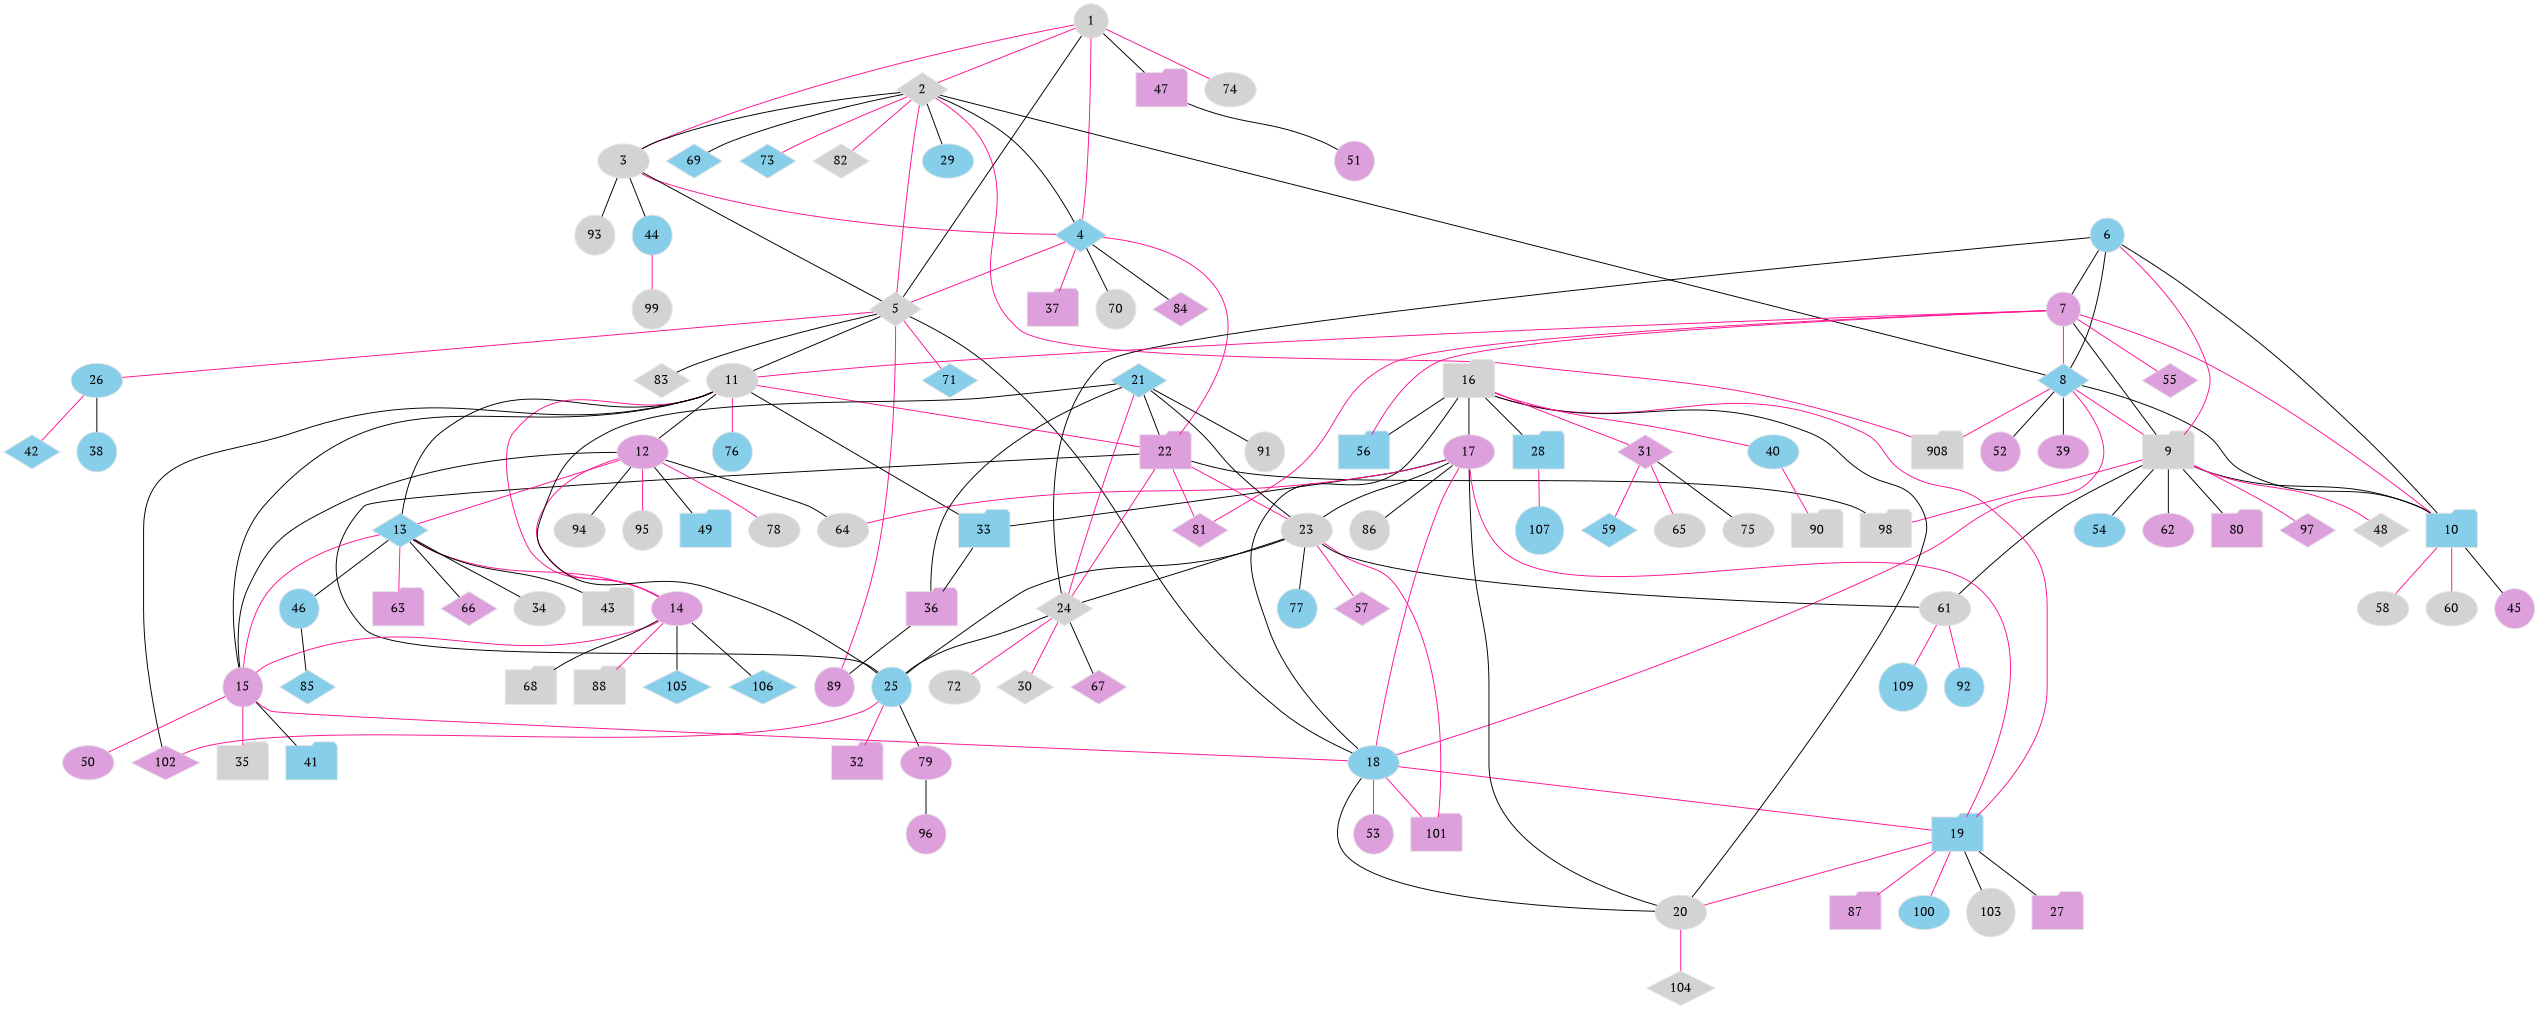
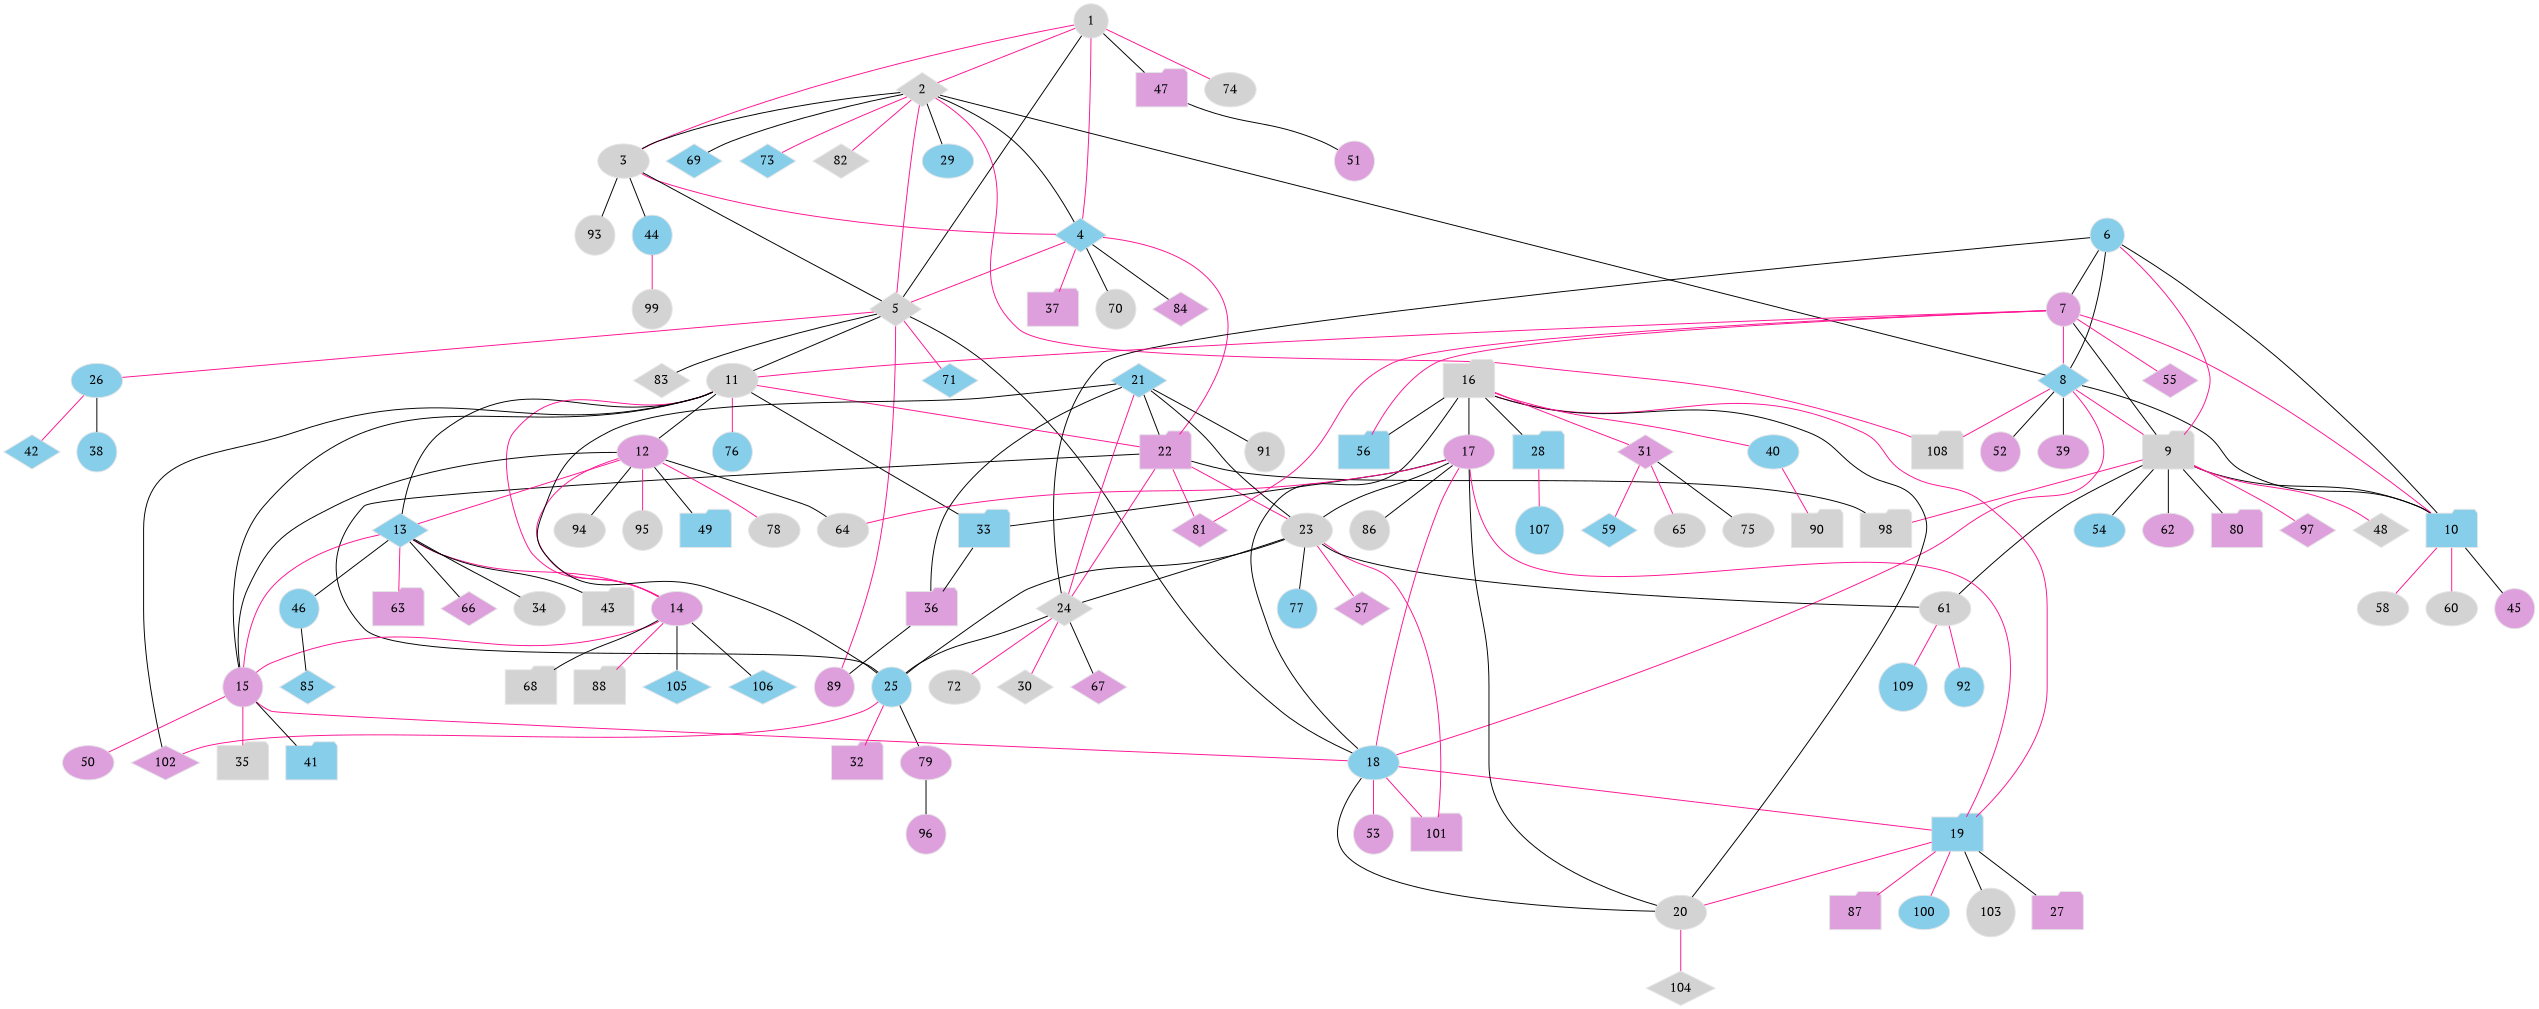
  graph {
    fontname="PT Serif"
    node [color=gray90 fillcolor=lightgrey fontname="PT Serif" shape=diamond style=filled]
    edge [color=black fontname="PT Serif"]
    1 [shape=circle]
    2
    3 [shape=ellipse]
    4 [fillcolor=skyblue]
    5
    47 [fillcolor=plum shape=folder]
    74 [shape=ellipse]
    8 [fillcolor=skyblue]
    29 [fillcolor=skyblue shape=ellipse]
    69 [fillcolor=skyblue]
    73 [fillcolor=skyblue]
    82
-   108 [shape=folder label=908]
+   108 [shape=folder]
    44 [fillcolor=skyblue shape=circle]
    93 [shape=circle]
    22 [fillcolor=plum shape=folder]
    37 [fillcolor=plum shape=folder]
    70 [shape=circle]
    84 [fillcolor=plum]
    11 [shape=ellipse]
    18 [fillcolor=skyblue shape=ellipse]
    26 [fillcolor=skyblue shape=ellipse]
    71 [fillcolor=skyblue]
    83
    89 [fillcolor=plum shape=circle]
    51 [fillcolor=plum shape=circle]
    9 [shape=folder]
    10 [fillcolor=skyblue shape=folder]
    39 [fillcolor=plum shape=ellipse]
    52 [fillcolor=plum shape=circle]
    99 [shape=circle]
    24
    81 [fillcolor=plum]
    98 [shape=folder]
    23 [shape=ellipse]
    25 [fillcolor=skyblue shape=circle]
    12 [fillcolor=plum shape=ellipse]
    13 [fillcolor=skyblue]
    14 [fillcolor=plum shape=ellipse]
    15 [fillcolor=plum shape=circle]
    33 [fillcolor=skyblue shape=folder]
    76 [fillcolor=skyblue shape=circle]
    102 [fillcolor=plum]
    19 [fillcolor=skyblue shape=folder]
    20 [shape=ellipse]
    53 [fillcolor=plum shape=circle]
    101 [fillcolor=plum shape=folder]
    38 [fillcolor=skyblue shape=circle]
    42 [fillcolor=skyblue]
    6 [fillcolor=skyblue shape=circle]
    7 [fillcolor=plum shape=circle]
    55 [fillcolor=plum]
    56 [fillcolor=skyblue shape=folder]
    48
    54 [fillcolor=skyblue shape=ellipse]
    61 [shape=ellipse]
    62 [fillcolor=plum shape=ellipse]
    80 [fillcolor=plum shape=folder]
    97 [fillcolor=plum]
    45 [fillcolor=plum shape=circle]
    58 [shape=ellipse]
    60 [shape=ellipse]
    30
    67 [fillcolor=plum]
    72 [shape=ellipse]
    92 [fillcolor=skyblue shape=circle]
    109 [fillcolor=skyblue shape=circle]
    49 [fillcolor=skyblue shape=folder]
    64 [shape=ellipse]
    78 [shape=ellipse]
    94 [shape=ellipse]
    95 [shape=circle]
    34 [shape=ellipse]
    43 [shape=folder]
    46 [fillcolor=skyblue shape=circle]
    63 [fillcolor=plum shape=folder]
    66 [fillcolor=plum]
    68 [shape=folder]
    88 [shape=folder]
    105 [fillcolor=skyblue]
    106 [fillcolor=skyblue]
    35 [shape=folder]
    41 [fillcolor=skyblue shape=folder]
    50 [fillcolor=plum shape=ellipse]
    36 [fillcolor=plum shape=folder]
    85 [fillcolor=skyblue]
    16 [shape=folder]
    17 [fillcolor=plum shape=ellipse]
    28 [fillcolor=skyblue shape=folder]
    31 [fillcolor=plum]
    40 [fillcolor=skyblue shape=ellipse]
    86 [shape=circle]
    27 [fillcolor=plum shape=folder]
    87 [fillcolor=plum shape=folder]
    100 [fillcolor=skyblue shape=ellipse]
    103 [shape=circle]
    104
    107 [fillcolor=skyblue shape=circle]
    59 [fillcolor=skyblue]
    65 [shape=ellipse]
    75 [shape=ellipse]
    90 [shape=folder]
    57 [fillcolor=plum]
    77 [fillcolor=skyblue shape=circle]
    21 [fillcolor=skyblue]
    91 [shape=circle]
    32 [fillcolor=plum shape=folder]
    79 [fillcolor=plum shape=ellipse]
    96 [fillcolor=plum shape=circle]
    1 -- 2 [color=deeppink]
    1 -- 3 [color=deeppink]
    1 -- 4 [color=deeppink]
    1 -- 5
    1 -- 47
    1 -- 74 [color=deeppink]
    2 -- 3
    2 -- 4
    2 -- 5 [color=deeppink]
    2 -- 8
    2 -- 29
    2 -- 69
    2 -- 73 [color=deeppink]
    2 -- 82 [color=deeppink]
    2 -- 108 [color=deeppink]
    3 -- 4 [color=deeppink]
    3 -- 5
    3 -- 44
    3 -- 93
    4 -- 5 [color=deeppink]
    4 -- 22 [color=deeppink]
    4 -- 37 [color=deeppink]
    4 -- 70
    4 -- 84
    5 -- 11
    5 -- 18
    5 -- 26 [color=deeppink]
    5 -- 71 [color=deeppink]
    5 -- 83
    5 -- 89 [color=deeppink]
    47 -- 51
    8 -- 108 [color=deeppink]
    8 -- 18 [color=deeppink]
    8 -- 9 [color=deeppink]
    8 -- 10
    8 -- 39
    8 -- 52
    44 -- 99 [color=deeppink]
    22 -- 24 [color=deeppink]
    22 -- 81 [color=deeppink]
    22 -- 98
    22 -- 23 [color=deeppink]
    22 -- 25
    11 -- 22 [color=deeppink]
    11 -- 12
    11 -- 13
    11 -- 14 [color=deeppink]
    11 -- 15
    11 -- 33
    11 -- 76 [color=deeppink]
    11 -- 102
    18 -- 19 [color=deeppink]
    18 -- 20
    18 -- 53 [color=deeppink]
    18 -- 101 [color=deeppink]
    26 -- 38
    26 -- 42 [color=deeppink]
    9 -- 10
    9 -- 98 [color=deeppink]
    9 -- 48 [color=deeppink]
    9 -- 54
    9 -- 61
    9 -- 62
    9 -- 80
    9 -- 97 [color=deeppink]
    10 -- 45
    10 -- 58 [color=deeppink]
    10 -- 60 [color=deeppink]
    24 -- 25
    24 -- 30 [color=deeppink]
    24 -- 67
    24 -- 72 [color=deeppink]
    23 -- 24
    23 -- 25
    23 -- 101 [color=deeppink]
    23 -- 61
    23 -- 57 [color=deeppink]
    23 -- 77
    25 -- 102 [color=deeppink]
    25 -- 32 [color=deeppink]
    25 -- 79
    12 -- 13 [color=deeppink]
    12 -- 14 [color=deeppink]
    12 -- 15
    12 -- 49
    12 -- 64
    12 -- 78 [color=deeppink]
    12 -- 94
    12 -- 95 [color=deeppink]
    13 -- 14 [color=deeppink]
    13 -- 15 [color=deeppink]
    13 -- 34
    13 -- 43
    13 -- 46
    13 -- 63 [color=deeppink]
    13 -- 66
    14 -- 15 [color=deeppink]
    14 -- 68
    14 -- 88 [color=deeppink]
    14 -- 105
    14 -- 106
    15 -- 18 [color=deeppink]
    15 -- 35 [color=deeppink]
    15 -- 41
    15 -- 50 [color=deeppink]
    33 -- 36
    19 -- 20 [color=deeppink]
    19 -- 27
    19 -- 87 [color=deeppink]
    19 -- 100 [color=deeppink]
    19 -- 103
    20 -- 104 [color=deeppink]
    6 -- 8
    6 -- 9 [color=deeppink]
    6 -- 10
    6 -- 24
    6 -- 7
    7 -- 8 [color=deeppink]
    7 -- 11 [color=deeppink]
    7 -- 9
    7 -- 10 [color=deeppink]
    7 -- 81 [color=deeppink]
    7 -- 55 [color=deeppink]
    7 -- 56 [color=deeppink]
    61 -- 92 [color=deeppink]
    61 -- 109 [color=deeppink]
    46 -- 85
    36 -- 89
    16 -- 18
    16 -- 19 [color=deeppink]
    16 -- 20
    16 -- 56
    16 -- 17
    16 -- 28
    16 -- 31 [color=deeppink]
    16 -- 40 [color=deeppink]
    17 -- 18 [color=deeppink]
    17 -- 23
    17 -- 33
    17 -- 19 [color=deeppink]
    17 -- 20
    17 -- 64 [color=deeppink]
    17 -- 86
    28 -- 107 [color=deeppink]
    31 -- 59 [color=deeppink]
    31 -- 65 [color=deeppink]
    31 -- 75
    40 -- 90 [color=deeppink]
    21 -- 22
    21 -- 24 [color=deeppink]
    21 -- 23
    21 -- 25
    21 -- 36
    21 -- 91
    79 -- 96
  }
